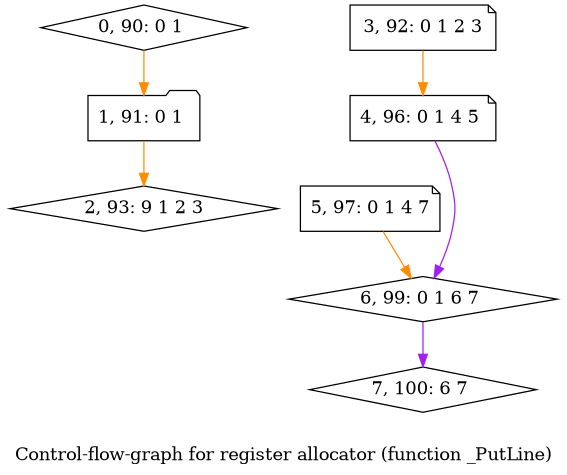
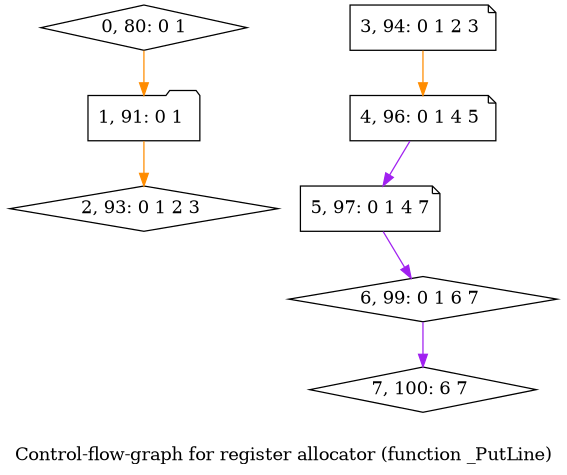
  digraph {
    label="Control-flow-graph for register allocator (function _PutLine)"
    node [shape=diamond]
    edge [color=darkorange]
-   n1 [label="0, 90: 0 1 "]
+   n1 [label="0, 80: 0 1"]
    n2 [label="1, 91: 0 1 " shape=folder]
-   n3 [label="2, 93: 9 1 2 3"]
-   n4 [label="3, 92: 0 1 2 3" shape=note]
+   n3 [label="2, 93: 0 1 2 3 "]
+   n4 [label="3, 94: 0 1 2 3 " shape=note]
    n5 [label="4, 96: 0 1 4 5 " shape=note]
    n6 [label="5, 97: 0 1 4 7" shape=note]
    n7 [label="6, 99: 0 1 6 7 "]
    n8 [label="7, 100: 6 7 "]
    n1 -> n2
    n2 -> n3
    n4 -> n5
-   n5 -> n7 [color=purple]
-   n6 -> n7
+   n5 -> n6 [color=purple]
+   n6 -> n7 [color=purple]
    n7 -> n8 [color=purple]
  }
